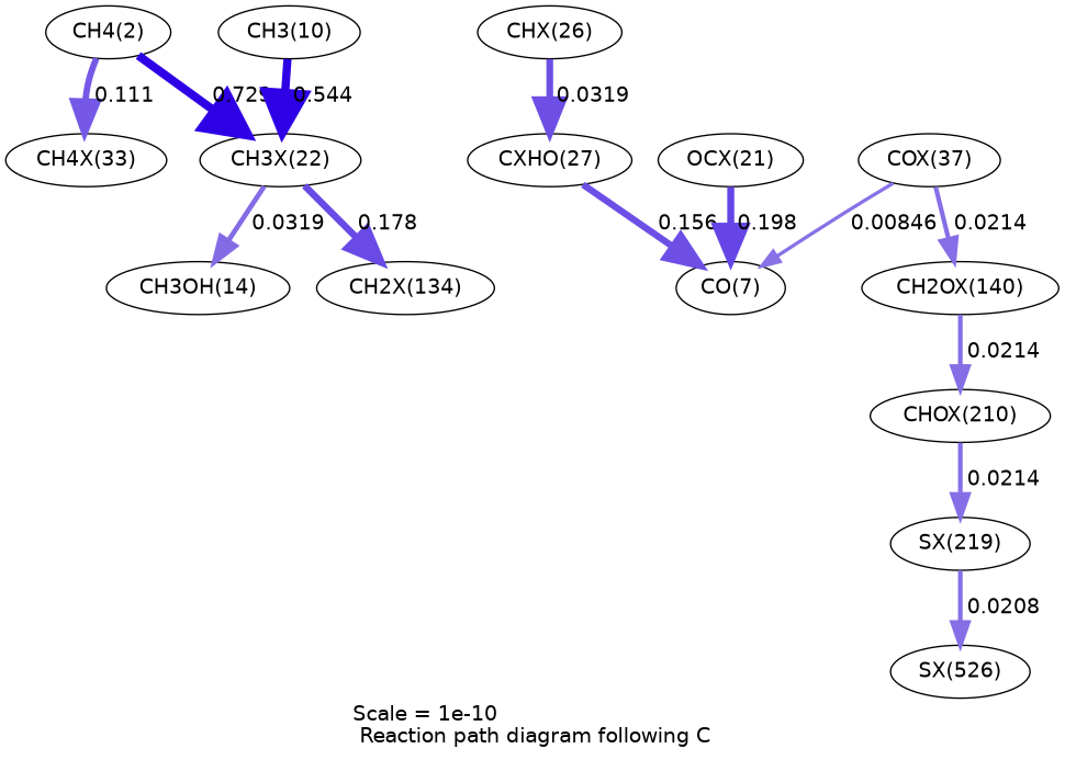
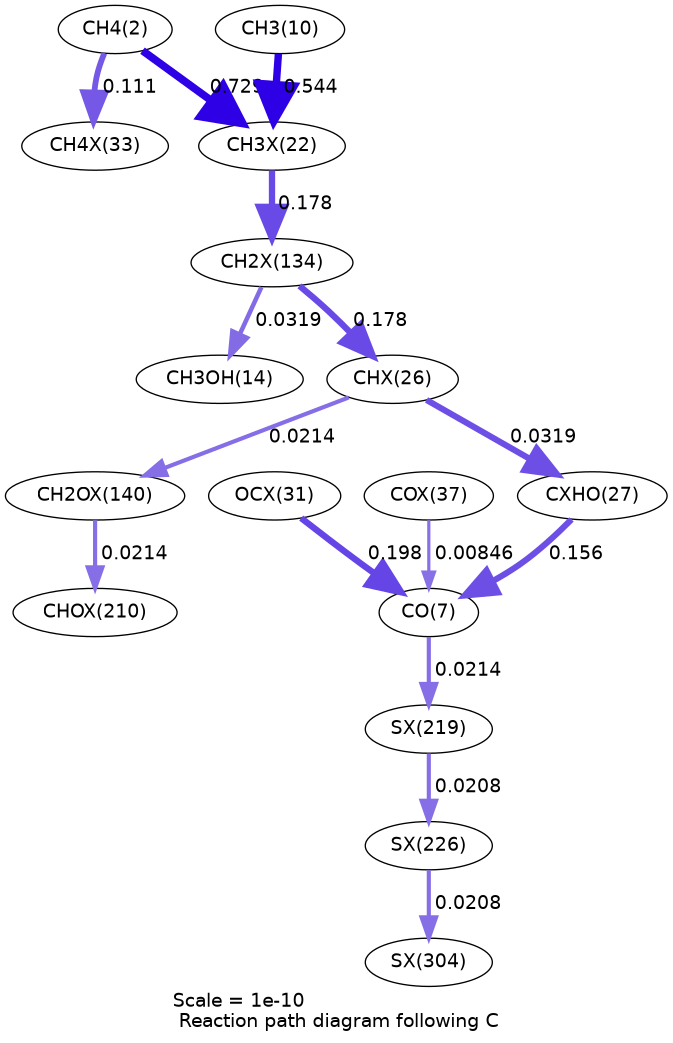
  digraph {
    fontname=Helvetica
    label="Scale = 1e-10\l Reaction path diagram following C"
    node [fontname=Helvetica]
    edge [arrowsize=1.55 color="0.7, 0.521, 0.9" fontname=Helvetica penwidth=3.1]
    n1 [label="CH4(2)"]
    n2 [label="CH4X(33)"]
    n3 [label="CH3X(22)"]
    n4 [label="CH3OH(14)"]
    n5 [label="CH2X(134)"]
    n6 [label="CH3(10)"]
    n7 [label="CHX(26)"]
    n8 [label="CXHO(27)"]
    n9 [label="CH2OX(140)"]
    n10 [label="CO(7)"]
    n11 [label="CHOX(210)"]
-   n12 [label="OCX(21)"]
+   n12 [label="OCX(31)"]
    n13 [label="SX(219)"]
    n14 [label="COX(37)"]
-   n15 [label="SX(526)"]
+   n15 [label="SX(226)"]
+   n16 [label="SX(304)"]
    n1 -> n2 [arrowsize=2.17 color="0.7, 0.611, 0.9" label=" 0.111" penwidth=4.34]
    n1 -> n3 [arrowsize=2.88 color="0.7, 1.23, 0.9" label=" 0.729" penwidth=5.76]
-   n3 -> n4 [arrowsize=1.7 color="0.7, 0.532, 0.9" label=" 0.0319" penwidth=3.4]
+   n5 -> n4 [arrowsize=1.7 color="0.7, 0.532, 0.9" label=" 0.0319" penwidth=3.4]
    n3 -> n5 [arrowsize=2.35 color="0.7, 0.678, 0.9" label=" 0.178" penwidth=4.7]
+   n5 -> n7 [arrowsize=2.35 color="0.7, 0.678, 0.9" label=" 0.178" penwidth=4.7]
    n6 -> n3 [arrowsize=2.77 color="0.7, 1.04, 0.9" label=" 0.544" penwidth=5.54]
    n7 -> n8 [arrowsize=2.3 color="0.7, 0.656, 0.9" label=" 0.0319" penwidth=4.6]
-   n14 -> n9 [label=" 0.0214"]
+   n7 -> n9 [label=" 0.0214"]
    n8 -> n10 [arrowsize=2.3 color="0.7, 0.656, 0.9" label=" 0.156" penwidth=4.6]
    n9 -> n11 [label=" 0.0214"]
-   n11 -> n13 [label=" 0.0214"]
+   n10 -> n13 [label=" 0.0214"]
    n12 -> n10 [arrowsize=2.39 color="0.7, 0.698, 0.9" label=" 0.198" penwidth=4.78]
    n13 -> n15 [arrowsize=1.54 label=" 0.0208" penwidth=3.08]
    n14 -> n10 [arrowsize=1.2 color="0.7, 0.508, 0.9" label=" 0.00846" penwidth=2.4]
+   n15 -> n16 [arrowsize=1.54 label=" 0.0208" penwidth=3.08]
  }
